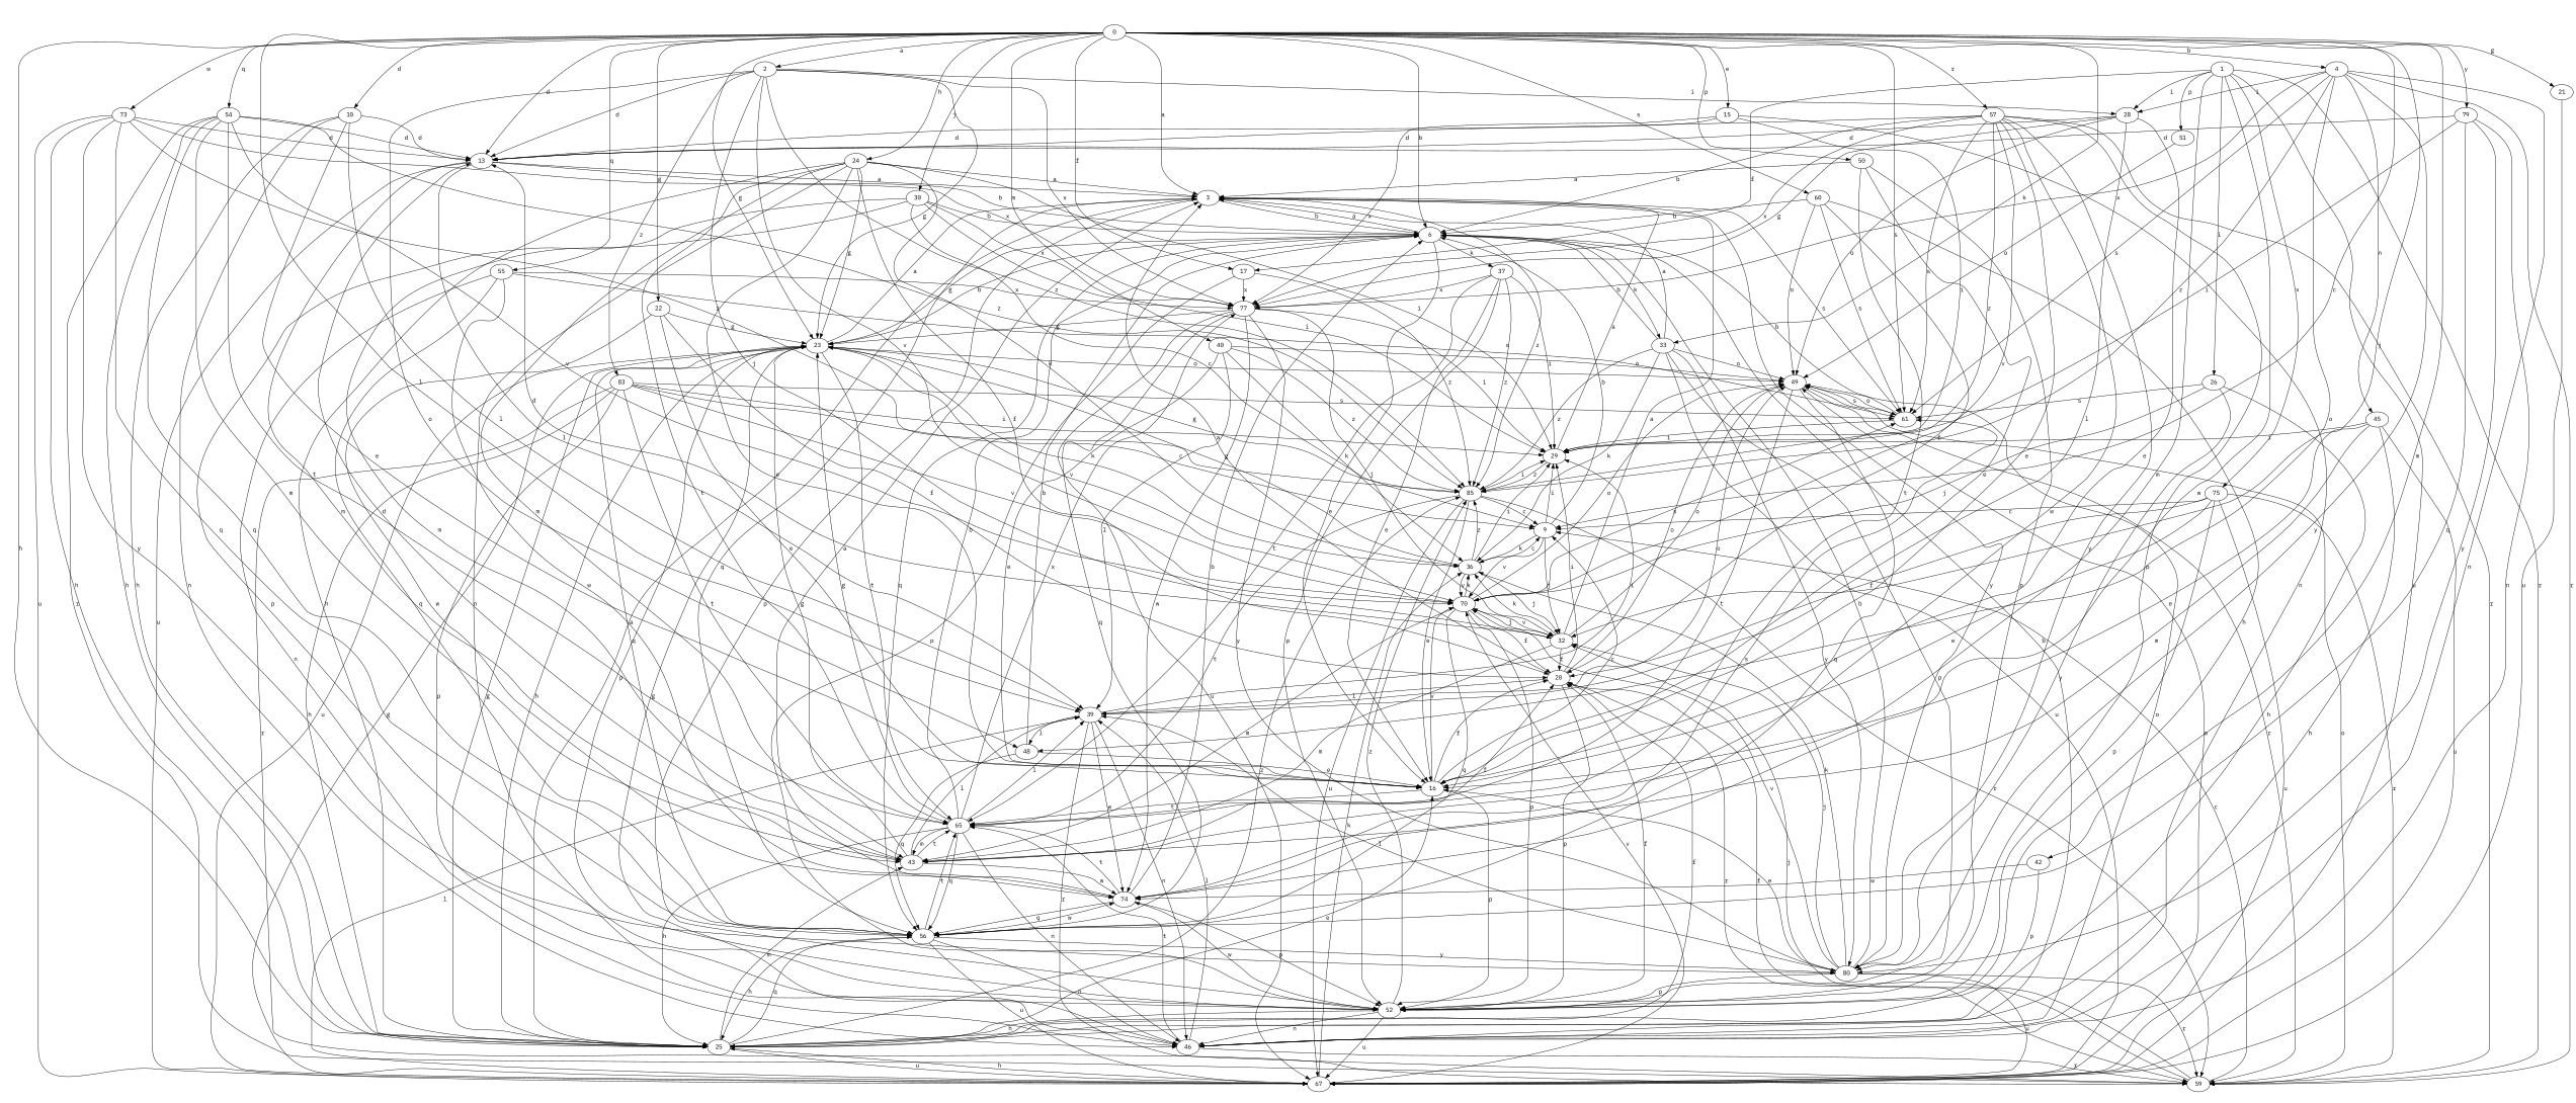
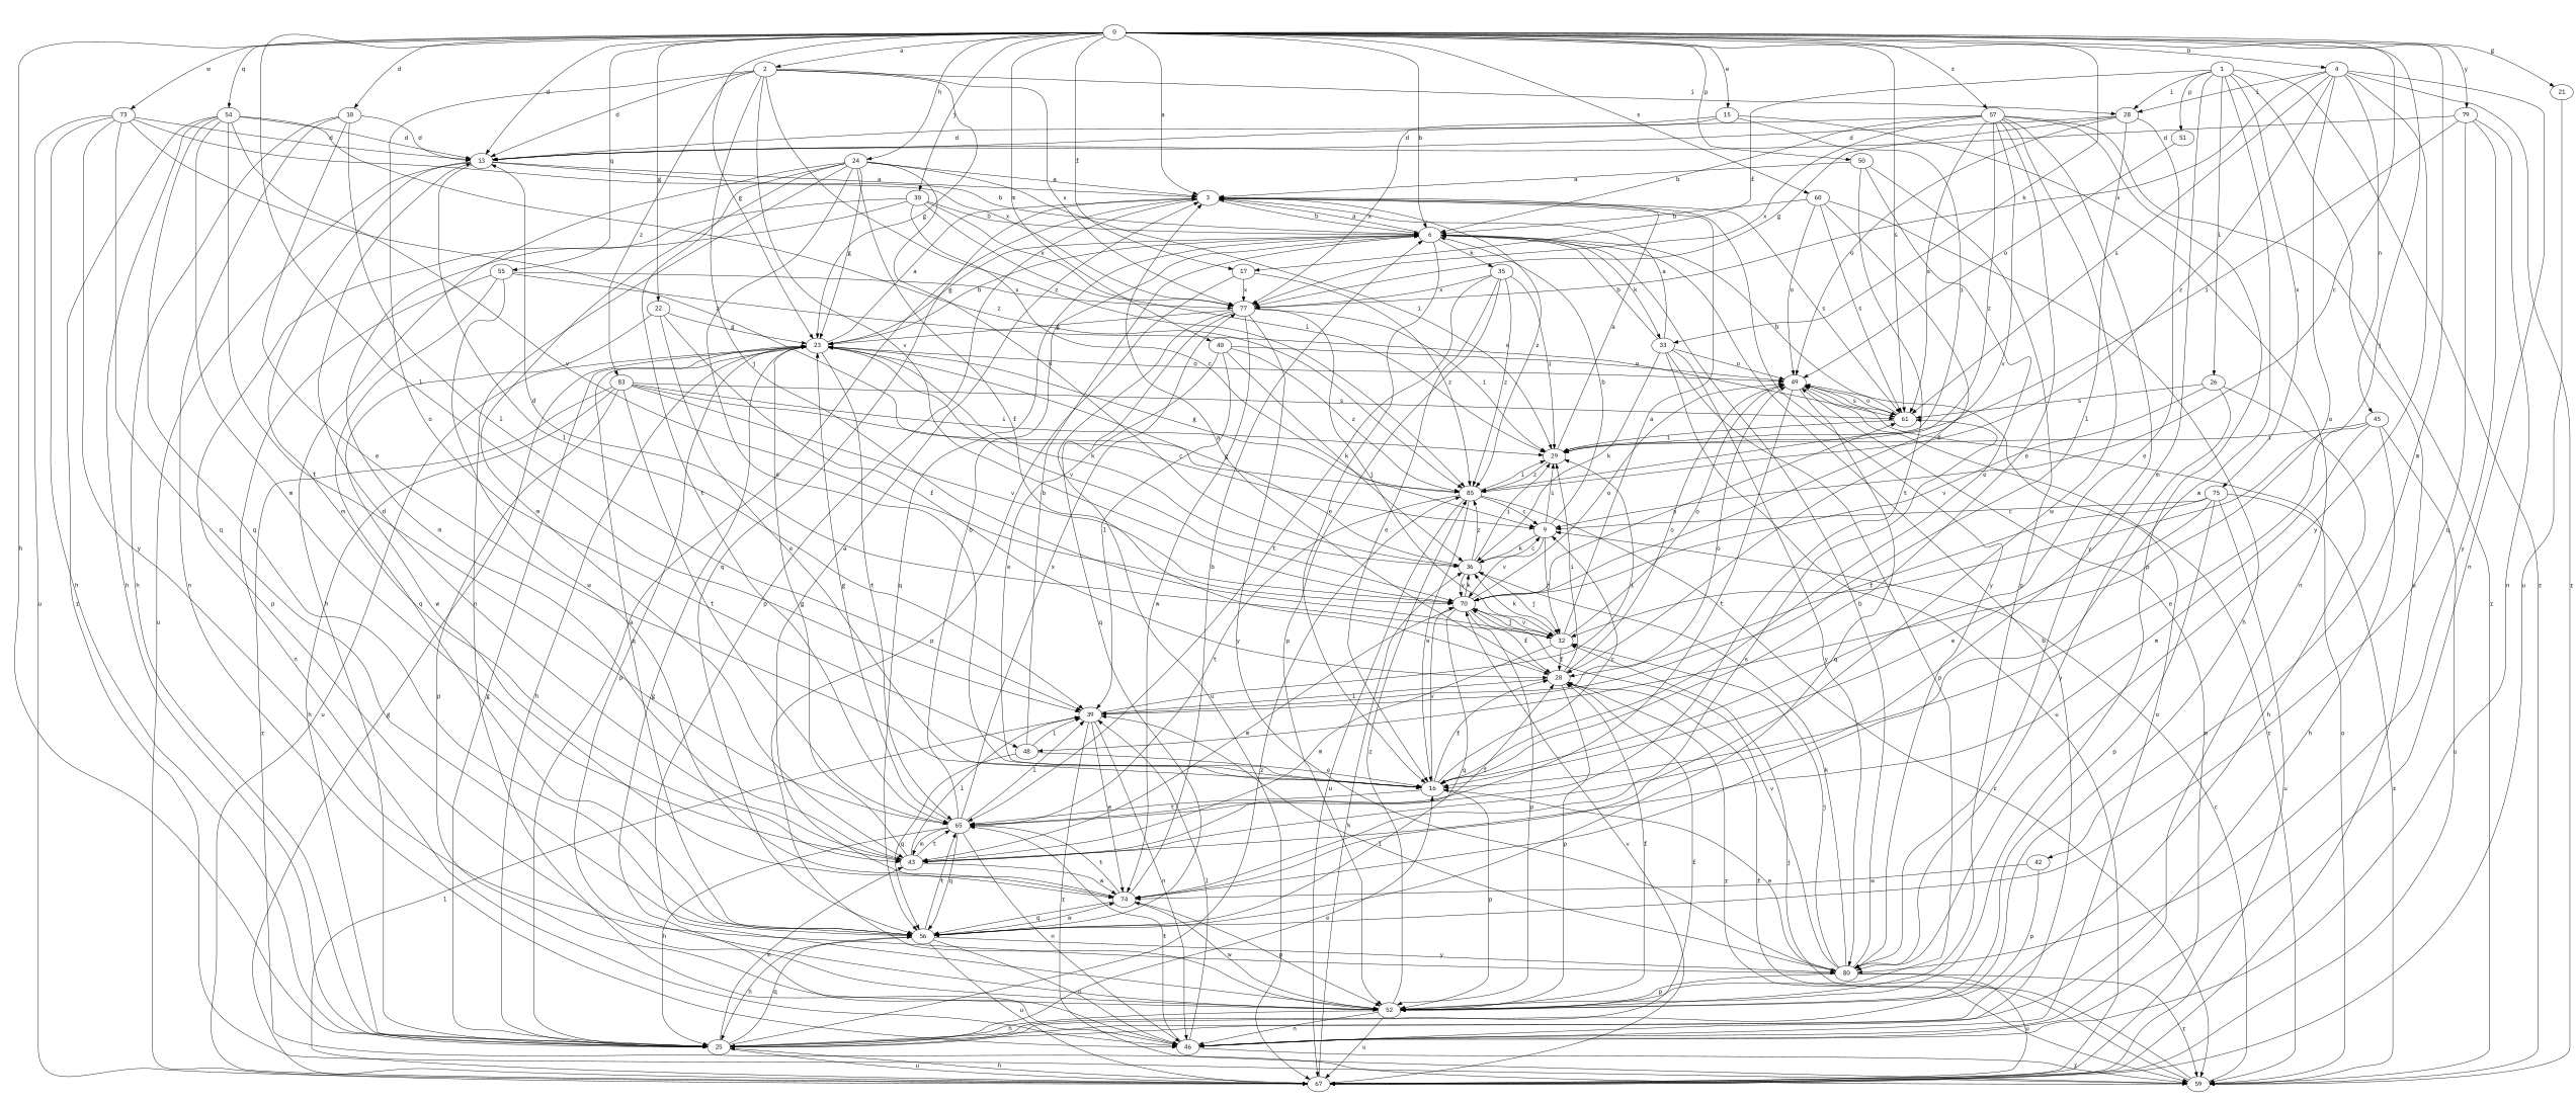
  strict digraph {
    fontname="IBM Plex Mono"
    node [fontname="IBM Plex Mono"]
    edge [fontname="IBM Plex Mono"]
    0
    2
    3
    4
    6
    9
    10
    13
    15
    17
    21
    22
    23
    24
    25
    30
    32
    33
    39
    40
    42
    50
    54
    55
    57
    60
    n27 [label=61]
    73
    79
    28
    48
    70
    77
    83
    85
    52
    56
    80
    59
    45
    46
    16
-   35 [label=37]
+   35
    29
    36
    43
    67
    74
    20
    65
    49
    1
    26
    51
    75
    0 -> 2 [label=a]
    0 -> 3 [label=a]
    0 -> 4 [label=b]
    0 -> 6 [label=b]
    0 -> 9 [label=c]
    0 -> 10 [label=d]
    0 -> 13 [label=d]
    0 -> 15 [label=e]
    0 -> 17 [label=f]
    0 -> 21 [label=g]
    0 -> 22 [label=g]
    0 -> 23 [label=g]
    0 -> 24 [label=h]
    0 -> 25 [label=h]
    0 -> 30 [label=j]
    0 -> 32 [label=j]
    0 -> 33 [label=k]
    0 -> 39 [label=l]
    0 -> 40 [label=m]
    0 -> 42 [label=m]
    0 -> 50 [label=p]
    0 -> 54 [label=q]
    0 -> 55 [label=q]
    0 -> 57 [label=r]
    0 -> 60 [label=s]
    0 -> n27 [label=s]
    0 -> 73 [label=w]
    0 -> 79 [label=y]
    2 -> 13 [label=d]
    2 -> 23 [label=g]
    2 -> 32 [label=j]
    2 -> 28 [label=i]
    2 -> 48 [label=o]
    2 -> 70 [label=v]
    2 -> 77 [label=x]
    2 -> 83 [label=z]
    2 -> 85 [label=z]
    3 -> 6 [label=b]
    3 -> n27 [label=s]
    3 -> 85 [label=z]
    3 -> 52 [label=p]
    3 -> 56 [label=q]
    3 -> 80 [label=y]
    4 -> n27 [label=s]
    4 -> 28 [label=i]
    4 -> 48 [label=o]
    4 -> 77 [label=x]
    4 -> 85 [label=z]
    4 -> 80 [label=y]
    4 -> 59 [label=r]
    4 -> 45 [label=n]
    4 -> 46 [label=n]
    6 -> 3 [label=a]
    6 -> 23 [label=g]
    6 -> 33 [label=k]
    6 -> 56 [label=q]
    6 -> 16 [label=e]
    6 -> 35 [label=k]
    9 -> 6 [label=b]
    9 -> 32 [label=j]
    9 -> 70 [label=v]
    9 -> 29 [label=i]
    9 -> 36 [label=k]
    10 -> 13 [label=d]
    10 -> 25 [label=h]
    10 -> 39 [label=l]
    10 -> 46 [label=n]
    10 -> 16 [label=e]
    13 -> 3 [label=a]
    13 -> 6 [label=b]
    13 -> 39 [label=l]
    13 -> 43 [label=m]
    13 -> 67 [label=u]
    15 -> 13 [label=d]
    15 -> 77 [label=x]
    15 -> 46 [label=n]
    15 -> 29 [label=i]
    17 -> 77 [label=x]
    17 -> 85 [label=z]
    17 -> 52 [label=p]
    21 -> 67 [label=u]
    22 -> 23 [label=g]
    22 -> 16 [label=e]
    22 -> 74 [label=w]
    22 -> 20 [label=f]
    23 -> 3 [label=a]
    23 -> 6 [label=b]
    23 -> 25 [label=h]
    23 -> 70 [label=v]
    23 -> 52 [label=p]
    23 -> 56 [label=q]
    23 -> 36 [label=k]
    23 -> 67 [label=u]
    23 -> 65 [label=t]
    23 -> 49 [label=o]
    24 -> 3 [label=a]
    24 -> 23 [label=g]
    24 -> 25 [label=h]
    24 -> 46 [label=n]
    24 -> 16 [label=e]
    24 -> 29 [label=i]
    24 -> 36 [label=k]
    24 -> 43 [label=m]
    24 -> 20 [label=f]
    24 -> 65 [label=t]
    25 -> 3 [label=a]
    25 -> 23 [label=g]
    25 -> 85 [label=z]
    25 -> 56 [label=q]
    25 -> 16 [label=e]
    25 -> 43 [label=m]
    25 -> 67 [label=u]
    25 -> 20 [label=f]
    30 -> 6 [label=b]
    30 -> 9 [label=c]
    30 -> 77 [label=x]
    30 -> 52 [label=p]
    30 -> 29 [label=i]
    30 -> 43 [label=m]
    32 -> 3 [label=a]
    32 -> 13 [label=d]
    32 -> 70 [label=v]
    32 -> 36 [label=k]
    32 -> 43 [label=m]
    32 -> 20 [label=f]
    32 -> 49 [label=o]
    33 -> 3 [label=a]
    33 -> 6 [label=b]
-   33 -> 85 [label=z]
    33 -> 52 [label=p]
    33 -> 80 [label=y]
    33 -> 36 [label=k]
    33 -> 67 [label=u]
    33 -> 49 [label=o]
    39 -> 59 [label=r]
    39 -> 46 [label=n]
    39 -> 29 [label=i]
    39 -> 74 [label=w]
    39 -> 49 [label=o]
    40 -> 39 [label=l]
    40 -> 85 [label=z]
    40 -> 16 [label=e]
    40 -> 36 [label=k]
    40 -> 49 [label=o]
    42 -> 52 [label=p]
    42 -> 74 [label=w]
    50 -> 3 [label=a]
    50 -> 52 [label=p]
    50 -> 16 [label=e]
    50 -> 65 [label=t]
    54 -> 13 [label=d]
    54 -> 25 [label=h]
    54 -> 70 [label=v]
    54 -> 85 [label=z]
    54 -> 56 [label=q]
    54 -> 59 [label=r]
    54 -> 43 [label=m]
    54 -> 65 [label=t]
    55 -> n27 [label=s]
    55 -> 77 [label=x]
    55 -> 56 [label=q]
    55 -> 46 [label=n]
    55 -> 74 [label=w]
    57 -> 6 [label=b]
    57 -> 13 [label=d]
    57 -> n27 [label=s]
    57 -> 70 [label=v]
    57 -> 77 [label=x]
    57 -> 85 [label=z]
    57 -> 52 [label=p]
    57 -> 80 [label=y]
    57 -> 59 [label=r]
    57 -> 16 [label=e]
    57 -> 74 [label=w]
    60 -> 6 [label=b]
    60 -> 25 [label=h]
    60 -> n27 [label=s]
    60 -> 20 [label=f]
    60 -> 49 [label=o]
    n27 -> 6 [label=b]
    n27 -> 29 [label=i]
    n27 -> 49 [label=o]
    73 -> 13 [label=d]
    73 -> 25 [label=h]
    73 -> 77 [label=x]
    73 -> 85 [label=z]
    73 -> 56 [label=q]
    73 -> 80 [label=y]
    73 -> 67 [label=u]
    79 -> 13 [label=d]
    79 -> 56 [label=q]
    79 -> 80 [label=y]
    79 -> 46 [label=n]
    79 -> 29 [label=i]
    28 -> 13 [label=d]
    28 -> 39 [label=l]
    28 -> 77 [label=g]
    28 -> 16 [label=e]
    28 -> 49 [label=o]
    48 -> 6 [label=b]
-   39 -> 48 [label=l]
+   48 -> 39 [label=l]
    48 -> 56 [label=q]
    48 -> 16 [label=e]
    70 -> 32 [label=j]
    70 -> n27 [label=s]
    70 -> 52 [label=p]
    70 -> 56 [label=q]
    70 -> 36 [label=k]
    70 -> 43 [label=m]
    70 -> 20 [label=f]
    70 -> 49 [label=o]
    77 -> 23 [label=g]
    77 -> 32 [label=j]
    77 -> 56 [label=q]
    77 -> 80 [label=y]
    77 -> 29 [label=i]
    77 -> 67 [label=u]
    77 -> 74 [label=w]
    83 -> 9 [label=c]
    83 -> 25 [label=h]
    83 -> n27 [label=s]
    83 -> 70 [label=v]
    83 -> 52 [label=p]
    83 -> 59 [label=r]
    83 -> 29 [label=i]
    83 -> 65 [label=t]
    85 -> 9 [label=c]
    85 -> 23 [label=g]
    85 -> 59 [label=r]
    85 -> 16 [label=e]
    85 -> 29 [label=i]
    85 -> 67 [label=u]
    85 -> 65 [label=t]
    52 -> 25 [label=h]
    52 -> 85 [label=z]
    52 -> 46 [label=n]
    52 -> 67 [label=u]
    52 -> 74 [label=w]
    52 -> 20 [label=f]
    56 -> 25 [label=h]
    56 -> 80 [label=y]
    56 -> 46 [label=n]
    56 -> 67 [label=u]
    56 -> 74 [label=w]
    56 -> 65 [label=t]
    80 -> 6 [label=b]
    80 -> 32 [label=j]
    80 -> 39 [label=l]
    80 -> 70 [label=v]
    80 -> 52 [label=p]
    80 -> 59 [label=r]
    80 -> 16 [label=e]
    80 -> 36 [label=k]
    80 -> 67 [label=u]
    59 -> 9 [label=c]
    59 -> 32 [label=j]
    59 -> 20 [label=f]
    59 -> 49 [label=o]
    45 -> 25 [label=h]
    45 -> 16 [label=e]
    45 -> 29 [label=i]
    45 -> 43 [label=m]
    45 -> 67 [label=u]
    46 -> 6 [label=b]
    46 -> 23 [label=g]
    46 -> 39 [label=l]
    46 -> 59 [label=r]
    46 -> 65 [label=t]
    46 -> 49 [label=o]
    16 -> 9 [label=c]
    16 -> 70 [label=v]
    16 -> 52 [label=p]
    16 -> 20 [label=f]
    16 -> 65 [label=t]
    35 -> 77 [label=x]
    35 -> 85 [label=z]
    35 -> 52 [label=p]
    35 -> 16 [label=e]
    35 -> 29 [label=i]
    35 -> 65 [label=t]
    29 -> 3 [label=a]
    29 -> 85 [label=z]
    36 -> 9 [label=c]
    36 -> 23 [label=g]
    36 -> 32 [label=j]
    36 -> 70 [label=v]
    36 -> 85 [label=z]
    36 -> 29 [label=i]
    43 -> 13 [label=d]
    43 -> 23 [label=g]
    43 -> 39 [label=l]
    43 -> 74 [label=w]
    43 -> 20 [label=f]
    43 -> 65 [label=t]
    67 -> 23 [label=g]
    67 -> 25 [label=h]
    67 -> 39 [label=l]
    67 -> 70 [label=v]
    67 -> 36 [label=k]
    67 -> 49 [label=o]
    74 -> 3 [label=a]
    74 -> 6 [label=b]
    74 -> n27 [label=s]
    74 -> 52 [label=p]
    74 -> 56 [label=q]
    74 -> 65 [label=t]
    20 -> 3 [label=a]
    20 -> 39 [label=l]
    20 -> 52 [label=p]
    20 -> 59 [label=r]
    20 -> 29 [label=i]
    20 -> 49 [label=o]
    65 -> 6 [label=b]
    65 -> 23 [label=g]
    65 -> 25 [label=h]
    65 -> 39 [label=l]
    65 -> 77 [label=x]
    65 -> 56 [label=q]
    65 -> 46 [label=n]
    65 -> 43 [label=m]
    49 -> n27 [label=s]
    49 -> 56 [label=q]
    49 -> 59 [label=r]
    49 -> 65 [label=t]
    1 -> 17 [label=f]
    1 -> 28 [label=i]
    1 -> 59 [label=r]
    1 -> 43 [label=m]
    1 -> 67 [label=u]
    1 -> 74 [label=w]
    1 -> 26 [label=i]
    1 -> 51 [label=p]
    1 -> 75 [label=x]
    26 -> 25 [label=h]
    26 -> n27 [label=s]
-   26 -> 70 [label=j]
+   26 -> 70 [label=v]
    26 -> 80 [label=y]
    51 -> 49 [label=o]
    75 -> 9 [label=c]
    75 -> 52 [label=p]
    75 -> 59 [label=r]
    75 -> 16 [label=e]
    75 -> 67 [label=u]
    75 -> 20 [label=f]
  }
